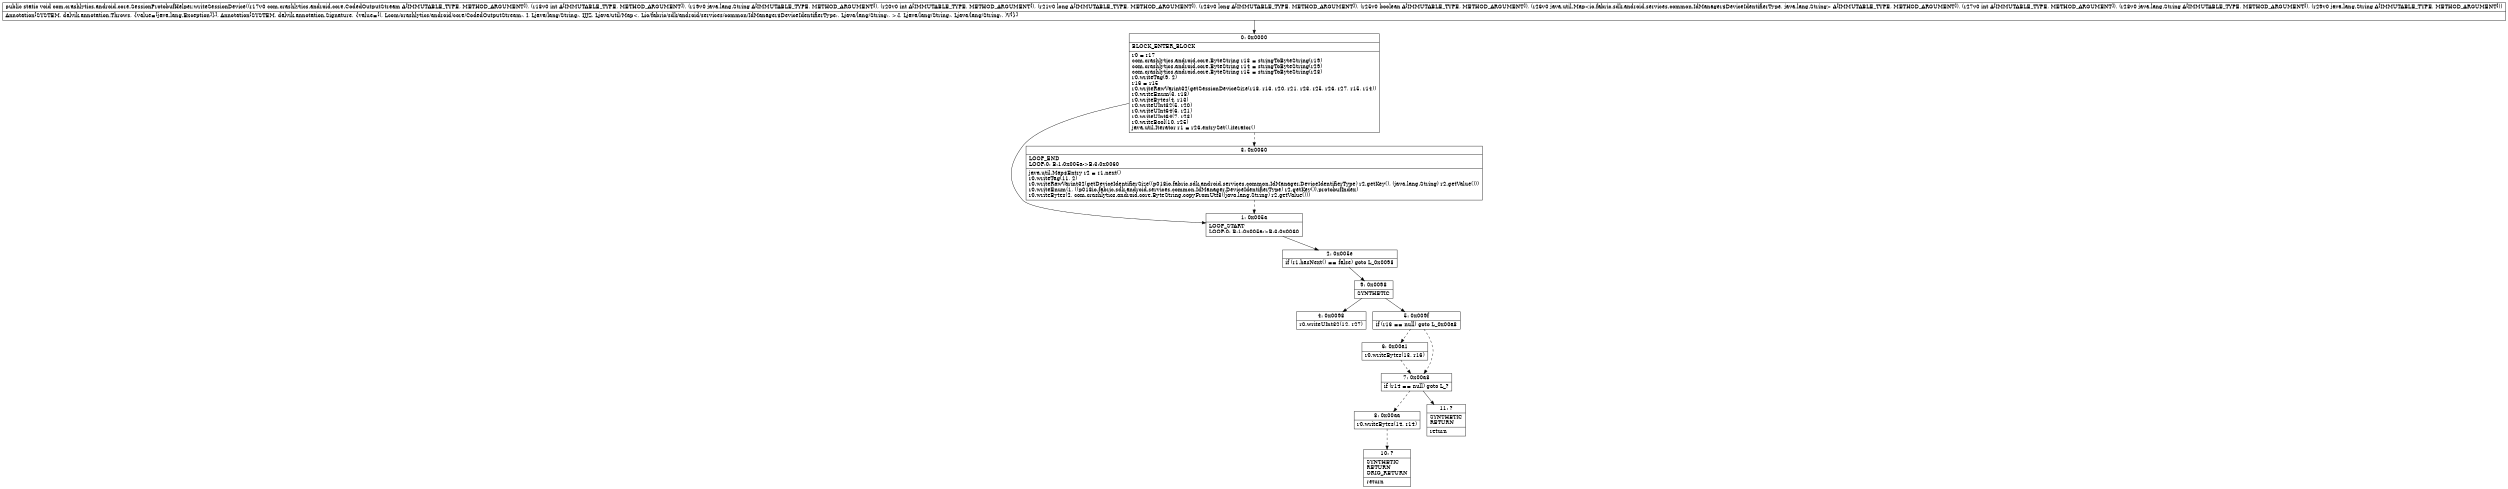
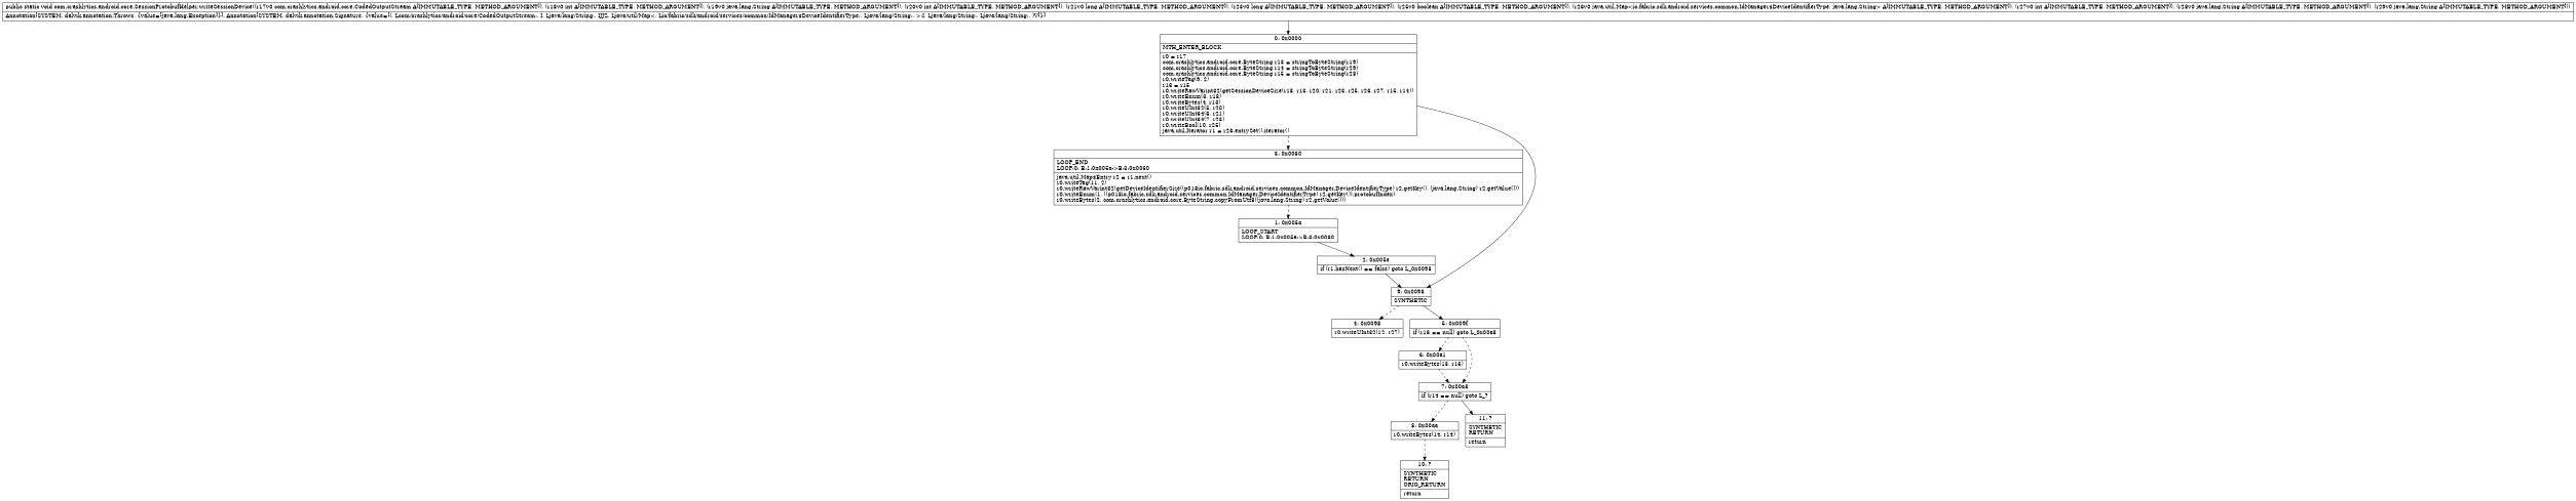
  digraph {
    node [shape=record]
-   n1 [label="{0\:\ 0x0000|BLOCK_ENTER_BLOCK\l|r0 = r17\lcom.crashlytics.android.core.ByteString r13 = stringToByteString(r19)\lcom.crashlytics.android.core.ByteString r14 = stringToByteString(r29)\lcom.crashlytics.android.core.ByteString r15 = stringToByteString(r28)\lr0.writeTag(9, 2)\lr16 = r15\lr0.writeRawVarint32(getSessionDeviceSize(r18, r13, r20, r21, r23, r25, r26, r27, r15, r14))\lr0.writeEnum(3, r18)\lr0.writeBytes(4, r13)\lr0.writeUInt32(5, r20)\lr0.writeUInt64(6, r21)\lr0.writeUInt64(7, r23)\lr0.writeBool(10, r25)\ljava.util.Iterator r1 = r26.entrySet().iterator()\l}"]
+   n1 [label="{0\:\ 0x0000|MTH_ENTER_BLOCK\l|r0 = r17\lcom.crashlytics.android.core.ByteString r13 = stringToByteString(r19)\lcom.crashlytics.android.core.ByteString r14 = stringToByteString(r29)\lcom.crashlytics.android.core.ByteString r15 = stringToByteString(r28)\lr0.writeTag(9, 2)\lr16 = r15\lr0.writeRawVarint32(getSessionDeviceSize(r18, r13, r20, r21, r23, r25, r26, r27, r15, r14))\lr0.writeEnum(3, r18)\lr0.writeBytes(4, r13)\lr0.writeUInt32(5, r20)\lr0.writeUInt64(6, r21)\lr0.writeUInt64(7, r23)\lr0.writeBool(10, r25)\ljava.util.Iterator r1 = r26.entrySet().iterator()\l}"]
    n2 [label="{1\:\ 0x005a|LOOP_START\lLOOP:0: B:1:0x005a\-\>B:3:0x0060\l}"]
    n3 [label="{3\:\ 0x0060|LOOP_END\lLOOP:0: B:1:0x005a\-\>B:3:0x0060\l|java.util.Map$Entry r2 = r1.next()\lr0.writeTag(11, 2)\lr0.writeRawVarint32(getDeviceIdentifierSize((p018io.fabric.sdk.android.services.common.IdManager.DeviceIdentifierType) r2.getKey(), (java.lang.String) r2.getValue()))\lr0.writeEnum(1, ((p018io.fabric.sdk.android.services.common.IdManager.DeviceIdentifierType) r2.getKey()).protobufIndex)\lr0.writeBytes(2, com.crashlytics.android.core.ByteString.copyFromUtf8((java.lang.String) r2.getValue()))\l}"]
    n4 [label="{2\:\ 0x005e|if (r1.hasNext() == false) goto L_0x0098\l}"]
    n5 [label="{9\:\ 0x0098|SYNTHETIC\l}"]
    n6 [label="{4\:\ 0x0098|r0.writeUInt32(12, r27)\l}"]
    n7 [label="{5\:\ 0x009f|if (r16 == null) goto L_0x00a8\l}"]
    n8 [label="{6\:\ 0x00a1|r0.writeBytes(13, r16)\l}"]
    n9 [label="{7\:\ 0x00a8|if (r14 == null) goto L_?\l}"]
    n10 [label="{8\:\ 0x00aa|r0.writeBytes(14, r14)\l}"]
    n11 [label="{11\:\ ?|SYNTHETIC\lRETURN\l|return\l}"]
    n12 [label="{10\:\ ?|SYNTHETIC\lRETURN\lORIG_RETURN\l|return\l}"]
    n13 [label="{public static void com.crashlytics.android.core.SessionProtobufHelper.writeSessionDevice((r17v0 com.crashlytics.android.core.CodedOutputStream A[IMMUTABLE_TYPE, METHOD_ARGUMENT]), (r18v0 int A[IMMUTABLE_TYPE, METHOD_ARGUMENT]), (r19v0 java.lang.String A[IMMUTABLE_TYPE, METHOD_ARGUMENT]), (r20v0 int A[IMMUTABLE_TYPE, METHOD_ARGUMENT]), (r21v0 long A[IMMUTABLE_TYPE, METHOD_ARGUMENT]), (r23v0 long A[IMMUTABLE_TYPE, METHOD_ARGUMENT]), (r25v0 boolean A[IMMUTABLE_TYPE, METHOD_ARGUMENT]), (r26v0 java.util.Map\<io.fabric.sdk.android.services.common.IdManager$DeviceIdentifierType, java.lang.String\> A[IMMUTABLE_TYPE, METHOD_ARGUMENT]), (r27v0 int A[IMMUTABLE_TYPE, METHOD_ARGUMENT]), (r28v0 java.lang.String A[IMMUTABLE_TYPE, METHOD_ARGUMENT]), (r29v0 java.lang.String A[IMMUTABLE_TYPE, METHOD_ARGUMENT]))  | Annotation[SYSTEM, dalvik.annotation.Throws, \{value=[java.lang.Exception]\}], Annotation[SYSTEM, dalvik.annotation.Signature, \{value=[(, Lcom\/crashlytics\/android\/core\/CodedOutputStream;, I, Ljava\/lang\/String;, IJJZ, Ljava\/util\/Map\<, Lio\/fabric\/sdk\/android\/services\/common\/IdManager$DeviceIdentifierType;, Ljava\/lang\/String;, \>;I, Ljava\/lang\/String;, Ljava\/lang\/String;, )V]\}]\l}"]
-   n1 -> n2
+   n1 -> n5
    n1 -> n3 [style=dashed]
    n2 -> n4
    n3 -> n2 [style=dashed]
    n4 -> n5
-   n5 -> n6
+   n5 -> n6 [style=dashed]
    n5 -> n7
    n7 -> n8 [style=dashed]
    n7 -> n9 [style=dashed]
    n8 -> n9 [style=dashed]
    n9 -> n10 [style=dashed]
    n9 -> n11
    n10 -> n12 [style=dashed]
    n13 -> n1
  }
